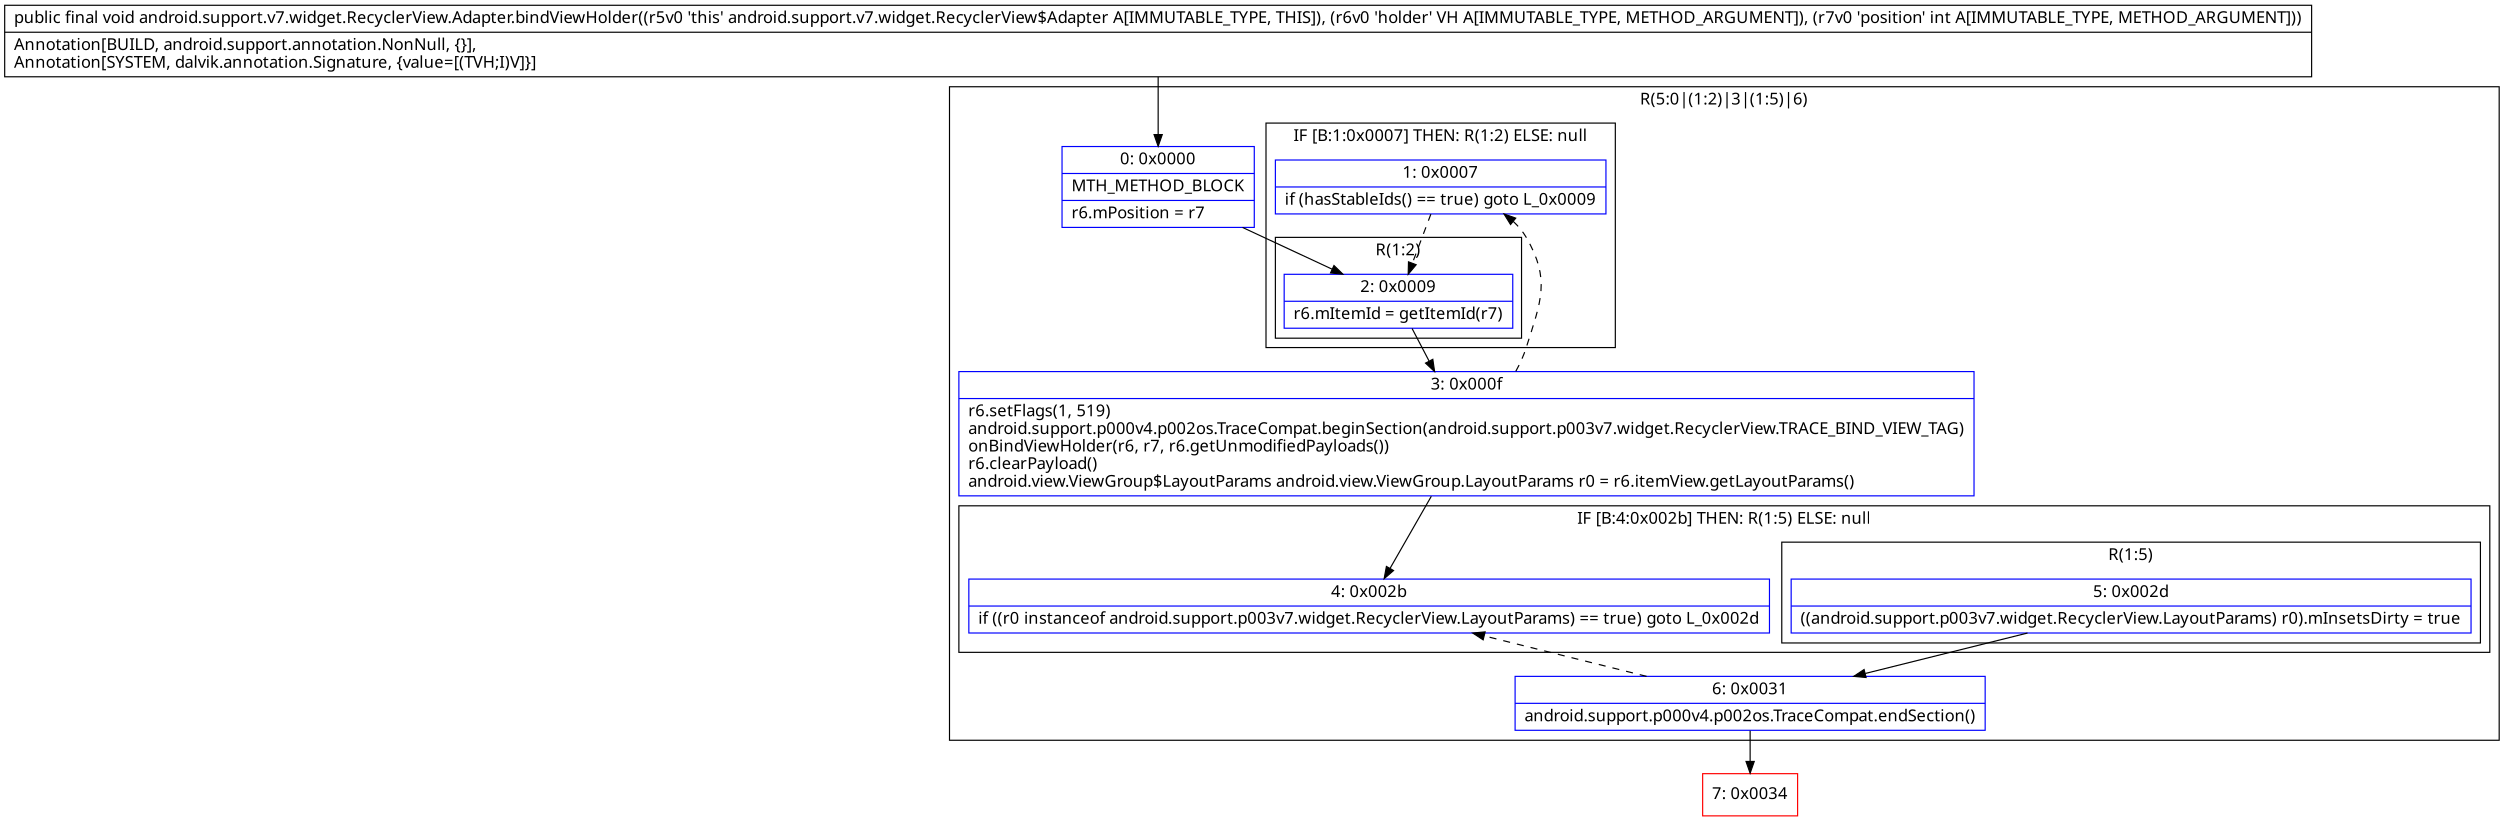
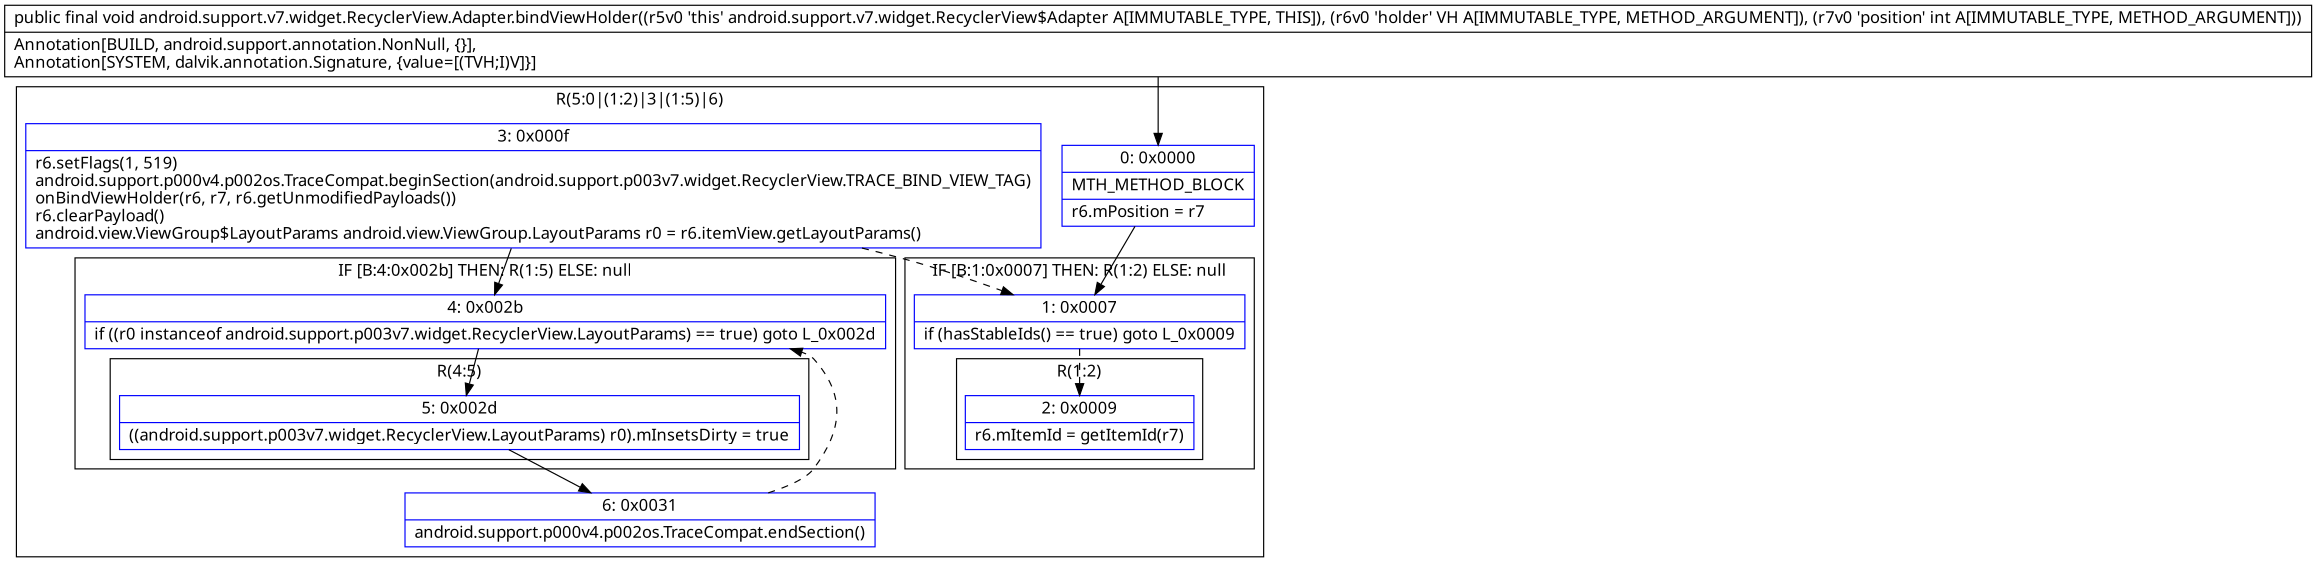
  digraph {
    fontname="Noto Sans"
    node [color=blue fontname="Noto Sans" shape=record]
    edge [fontname="Noto Sans"]
    n1 [label="{2\:\ 0x0009|r6.mItemId = getItemId(r7)\l}"]
    n2 [label="{1\:\ 0x0007|if (hasStableIds() == true) goto L_0x0009\l}"]
    n3 [label="{5\:\ 0x002d|((android.support.p003v7.widget.RecyclerView.LayoutParams) r0).mInsetsDirty = true\l}"]
    n4 [label="{4\:\ 0x002b|if ((r0 instanceof android.support.p003v7.widget.RecyclerView.LayoutParams) == true) goto L_0x002d\l}"]
    n5 [label="{0\:\ 0x0000|MTH_METHOD_BLOCK\l|r6.mPosition = r7\l}"]
    n6 [label="{3\:\ 0x000f|r6.setFlags(1, 519)\landroid.support.p000v4.p002os.TraceCompat.beginSection(android.support.p003v7.widget.RecyclerView.TRACE_BIND_VIEW_TAG)\lonBindViewHolder(r6, r7, r6.getUnmodifiedPayloads())\lr6.clearPayload()\landroid.view.ViewGroup$LayoutParams android.view.ViewGroup.LayoutParams r0 = r6.itemView.getLayoutParams()\l}"]
    n7 [label="{6\:\ 0x0031|android.support.p000v4.p002os.TraceCompat.endSection()\l}"]
-   n8 [color=red label="{7\:\ 0x0034}"]
    n9 [label="{public final void android.support.v7.widget.RecyclerView.Adapter.bindViewHolder((r5v0 'this' android.support.v7.widget.RecyclerView$Adapter A[IMMUTABLE_TYPE, THIS]), (r6v0 'holder' VH A[IMMUTABLE_TYPE, METHOD_ARGUMENT]), (r7v0 'position' int A[IMMUTABLE_TYPE, METHOD_ARGUMENT]))  | Annotation[BUILD, android.support.annotation.NonNull, \{\}], \lAnnotation[SYSTEM, dalvik.annotation.Signature, \{value=[(TVH;I)V]\}]\l}" color=""]
    subgraph cluster_1 {
      label="R(5:0|(1:2)|3|(1:5)|6)"
      n5
      n6
      n7
      subgraph cluster_2 {
        label="IF [B:1:0x0007] THEN: R(1:2) ELSE: null"
        n2
        subgraph cluster_3 {
          label="R(1:2)"
          n1
        }
      }
      subgraph cluster_4 {
        label="IF [B:4:0x002b] THEN: R(1:5) ELSE: null"
        n4
        subgraph cluster_5 {
-         label="R(1:5)"
+         label="R(4:5)"
          n3
        }
      }
    }
-   n1 -> n6
    n2 -> n1 [style=dashed]
    n3 -> n7
-   n5 -> n1
+   n4 -> n3
+   n5 -> n2
    n6 -> n2 [style=dashed]
    n6 -> n4
    n7 -> n4 [style=dashed]
-   n7 -> n8
    n9 -> n5
  }
